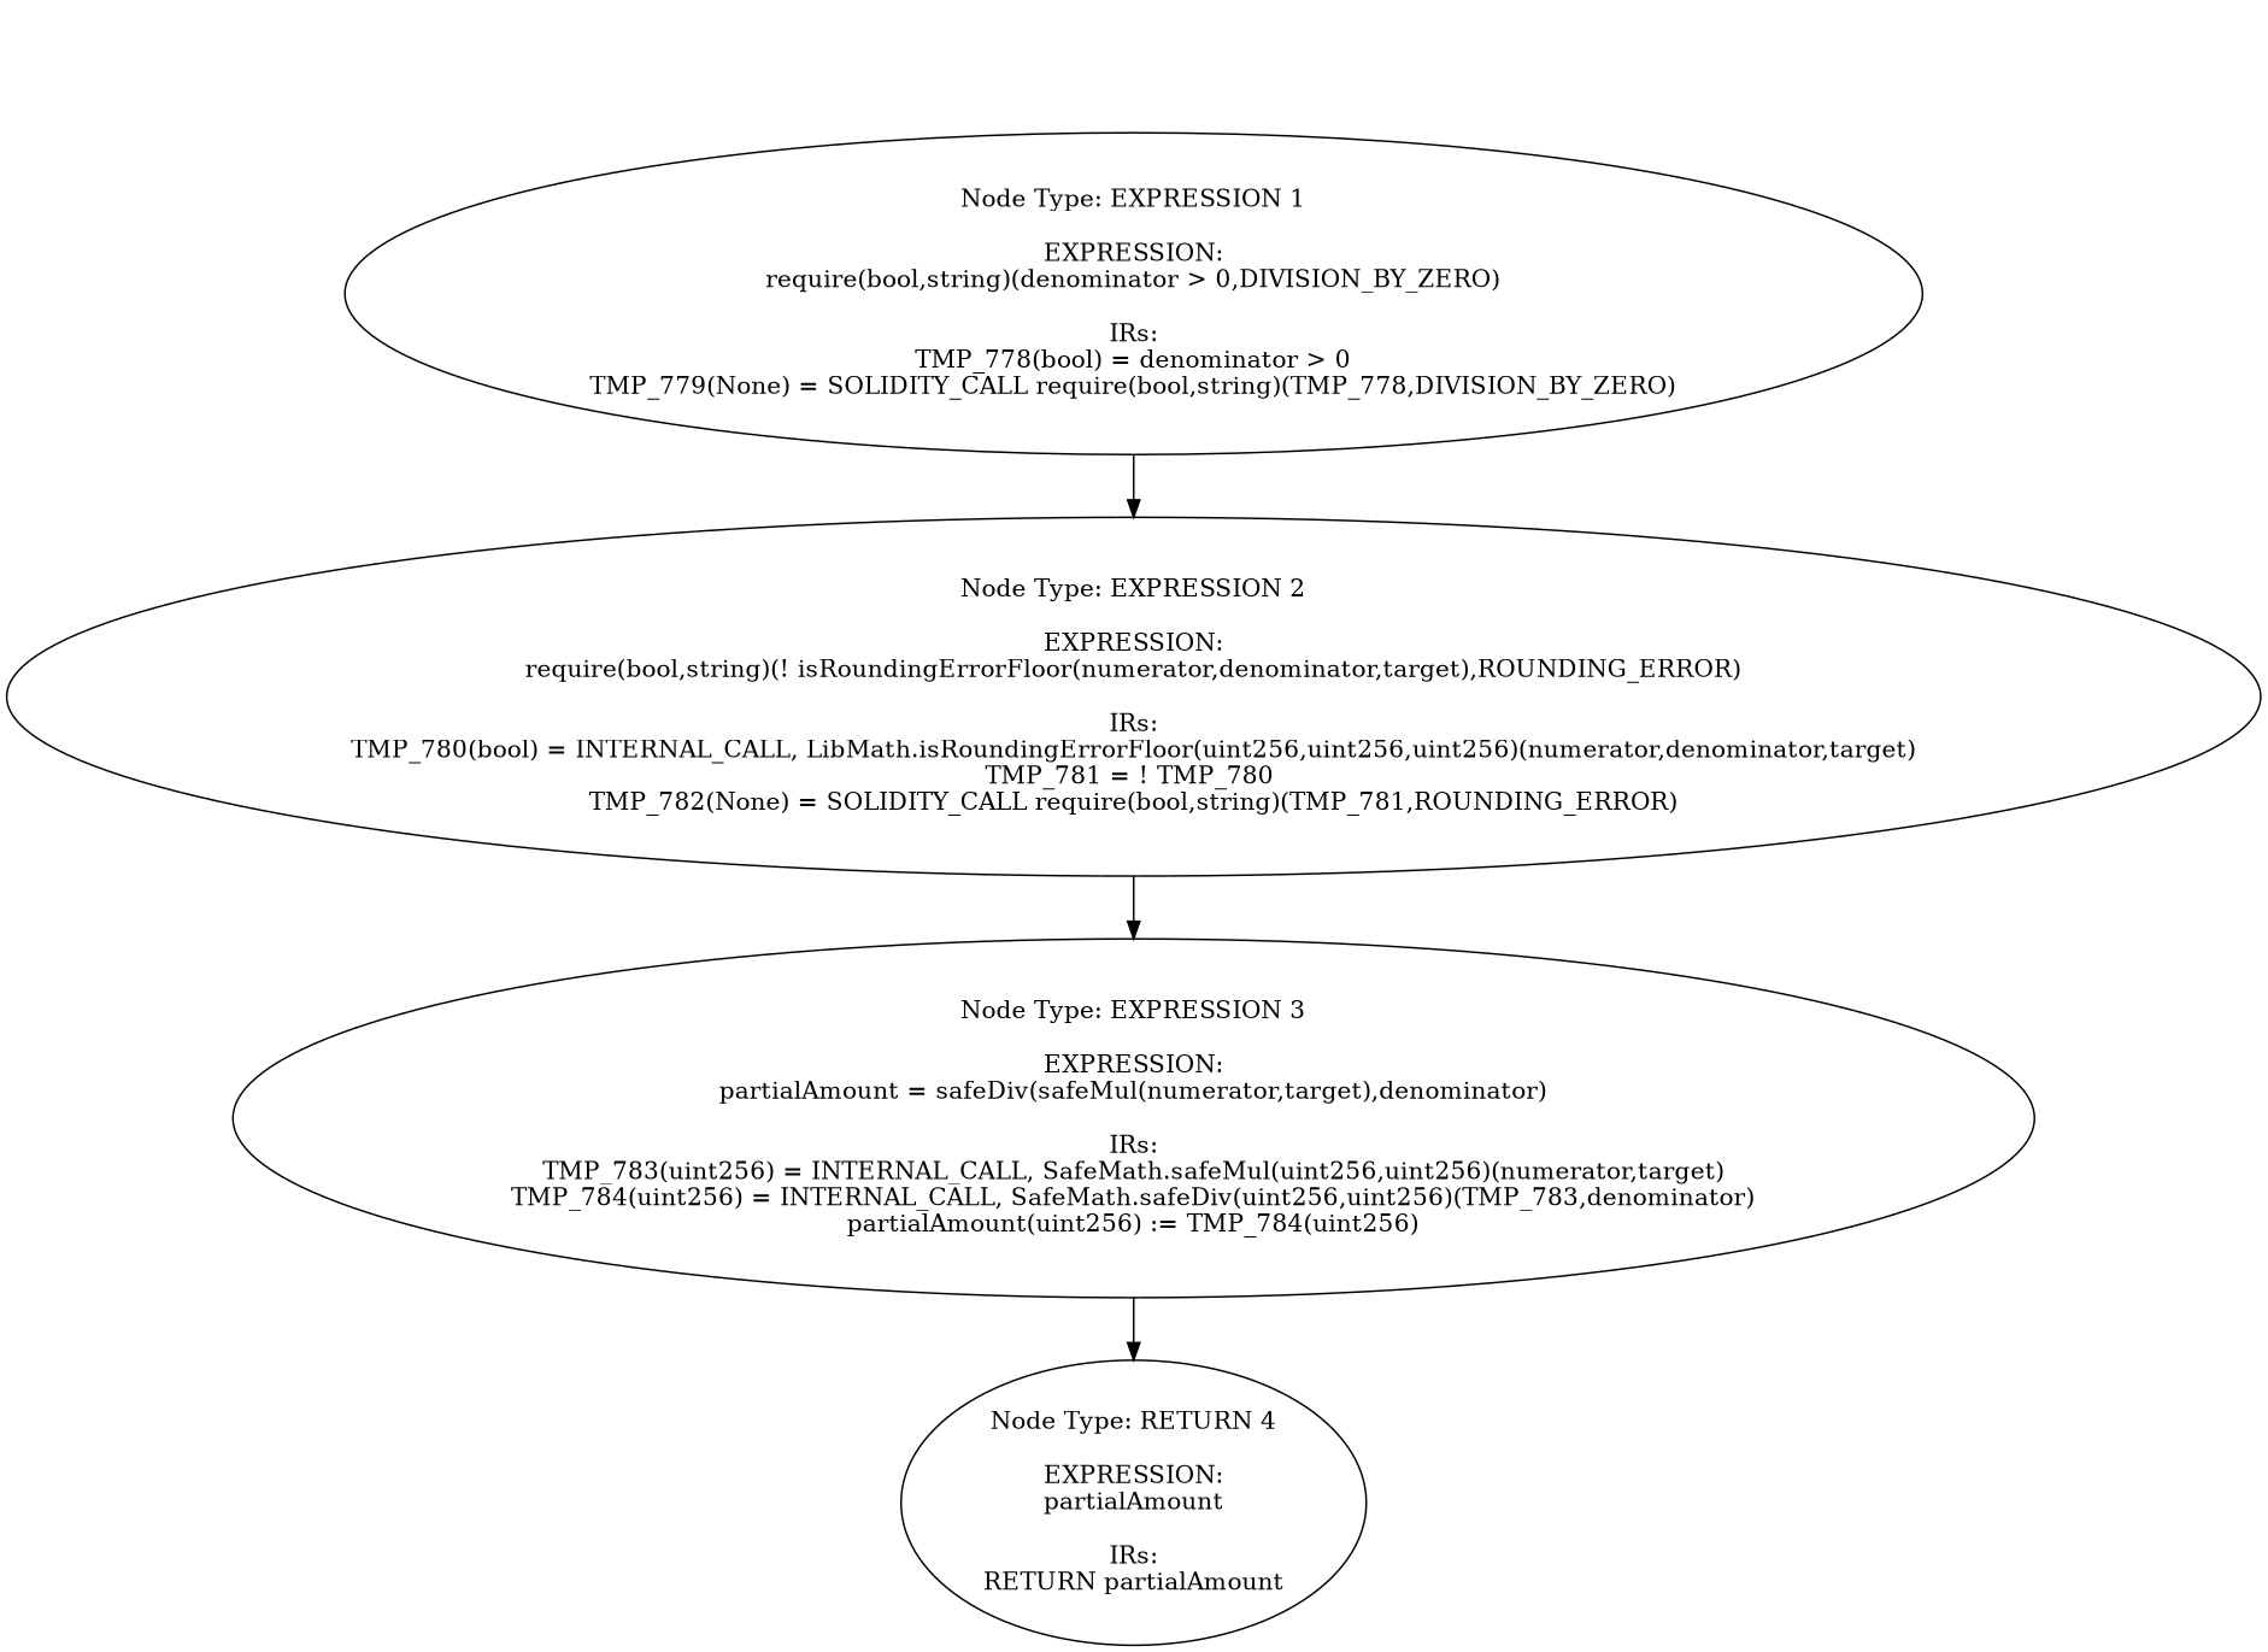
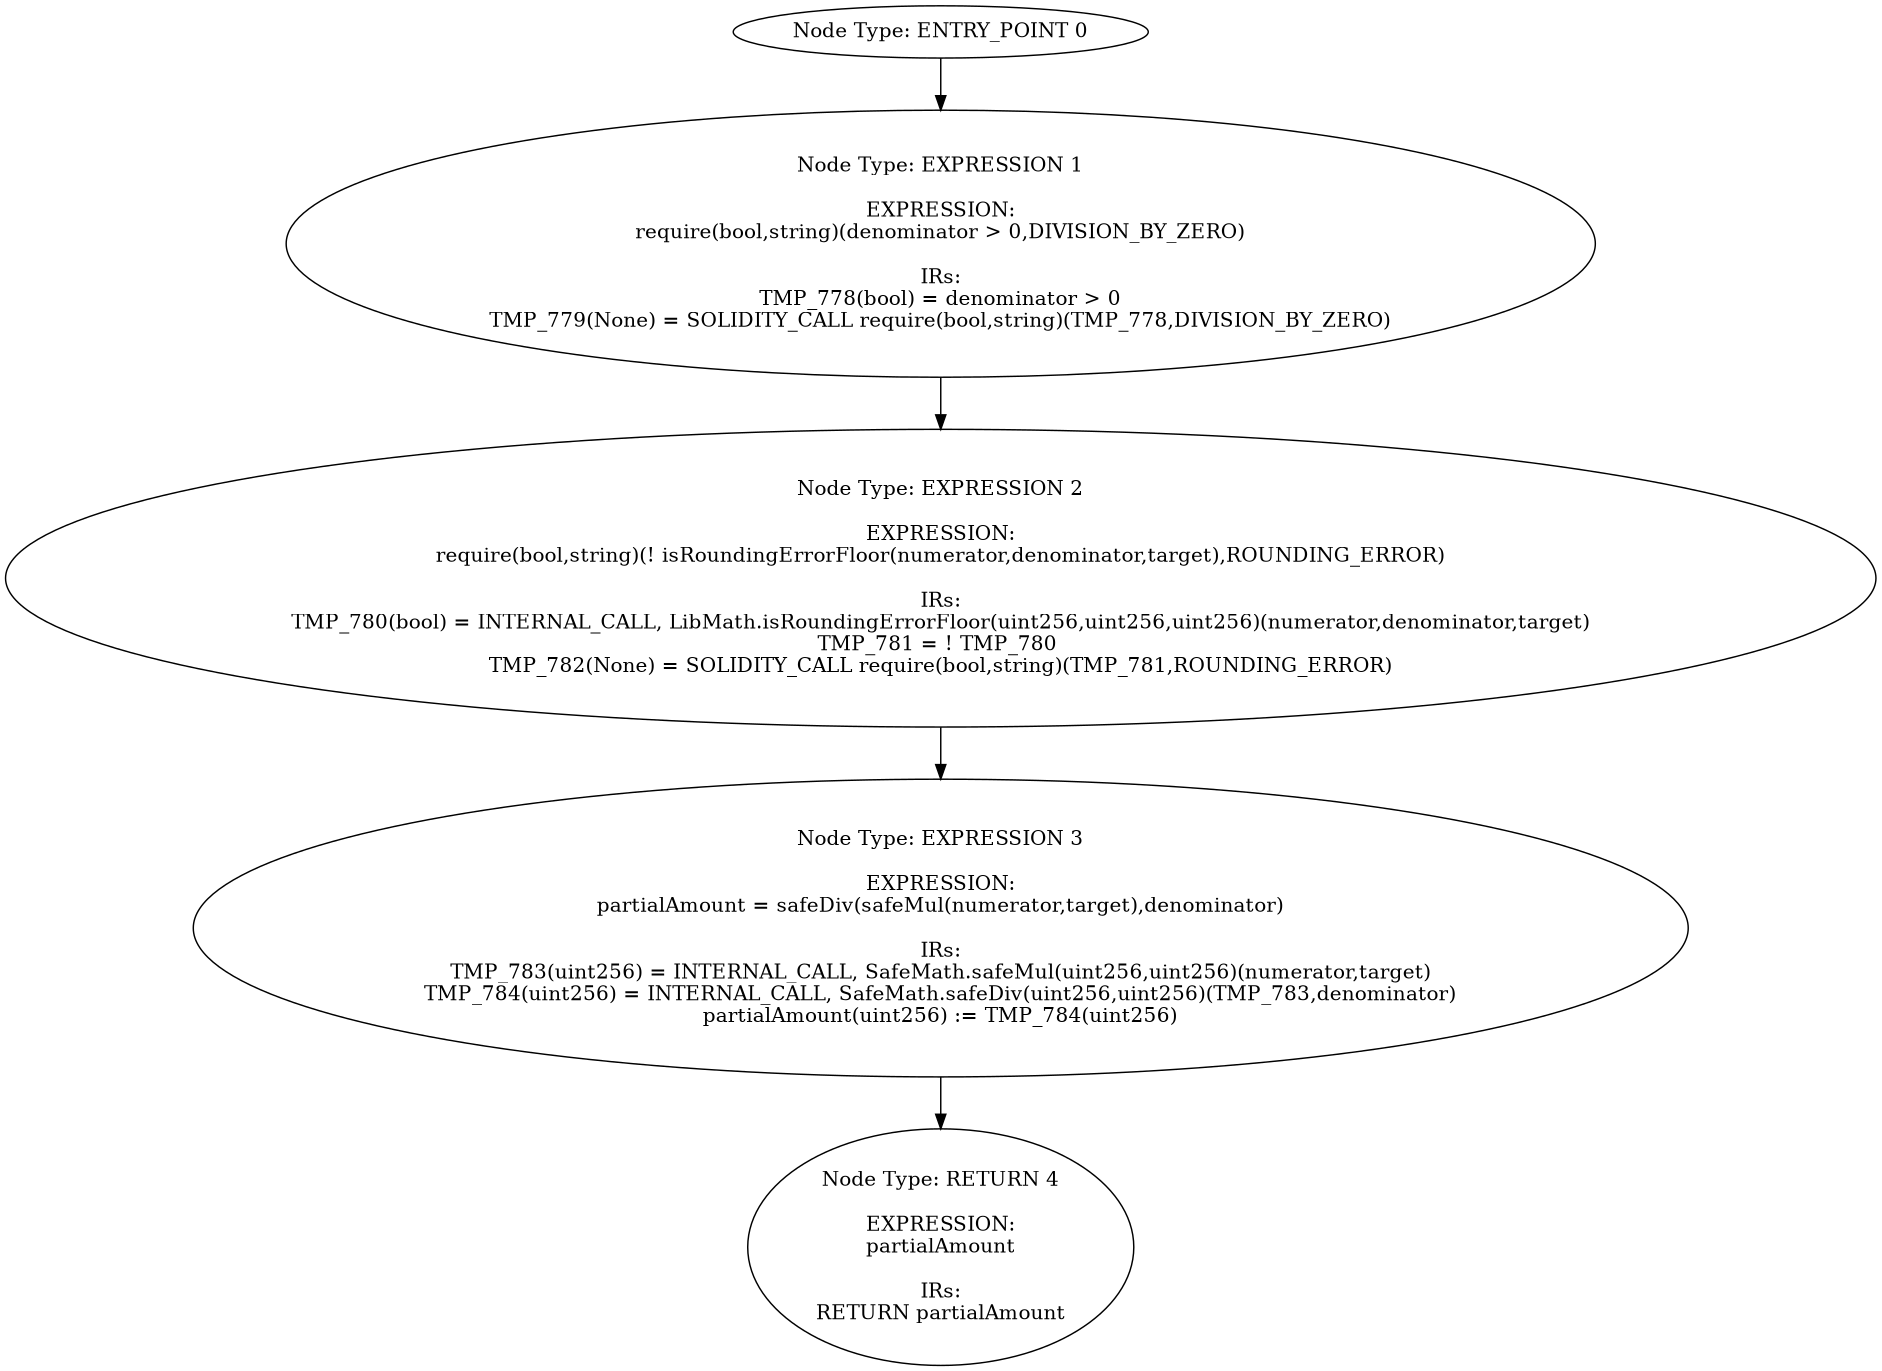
  digraph {
+   n1 [label="Node Type: ENTRY_POINT 0\n"]
    n2 [label="Node Type: EXPRESSION 1\n\nEXPRESSION:\nrequire(bool,string)(denominator > 0,DIVISION_BY_ZERO)\n\nIRs:\nTMP_778(bool) = denominator > 0\nTMP_779(None) = SOLIDITY_CALL require(bool,string)(TMP_778,DIVISION_BY_ZERO)"]
    n3 [label="Node Type: EXPRESSION 2\n\nEXPRESSION:\nrequire(bool,string)(! isRoundingErrorFloor(numerator,denominator,target),ROUNDING_ERROR)\n\nIRs:\nTMP_780(bool) = INTERNAL_CALL, LibMath.isRoundingErrorFloor(uint256,uint256,uint256)(numerator,denominator,target)\nTMP_781 = ! TMP_780 \nTMP_782(None) = SOLIDITY_CALL require(bool,string)(TMP_781,ROUNDING_ERROR)"]
    n4 [label="Node Type: EXPRESSION 3\n\nEXPRESSION:\npartialAmount = safeDiv(safeMul(numerator,target),denominator)\n\nIRs:\nTMP_783(uint256) = INTERNAL_CALL, SafeMath.safeMul(uint256,uint256)(numerator,target)\nTMP_784(uint256) = INTERNAL_CALL, SafeMath.safeDiv(uint256,uint256)(TMP_783,denominator)\npartialAmount(uint256) := TMP_784(uint256)"]
    n5 [label="Node Type: RETURN 4\n\nEXPRESSION:\npartialAmount\n\nIRs:\nRETURN partialAmount"]
+   n1 -> n2
    n2 -> n3
    n3 -> n4
    n4 -> n5
  }
